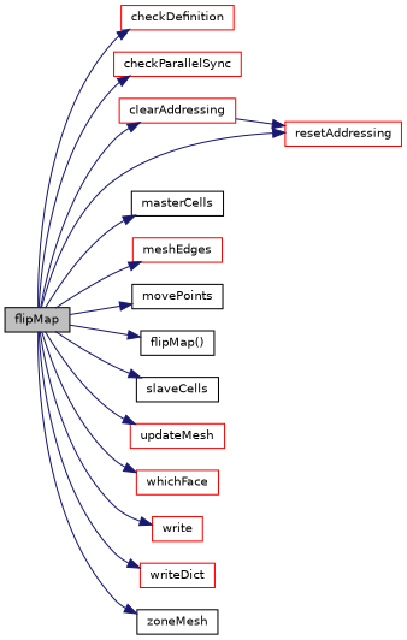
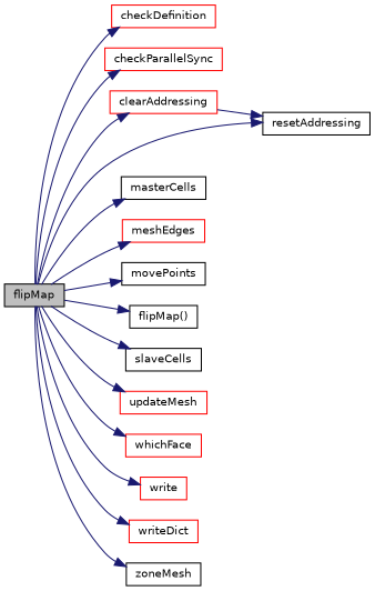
  digraph {
    rankdir=LR
    node [color=red fontname=Helvetica fontsize=10 shape=record]
    edge [color=midnightblue fontname=Helvetica fontsize=10 labelfontname=Helvetica labelfontsize=10 style=solid]
    n1 [color=black fillcolor=grey75 fontcolor=black height=0.2 label=flipMap style=filled width=0.4]
    n2 [height=0.2 label=checkDefinition width=0.4]
    n3 [height=0.2 label=checkParallelSync width=0.4]
    n4 [height=0.2 label=clearAddressing width=0.4]
-   n5 [height=0.2 label=resetAddressing width=0.4]
+   n5 [color=black height=0.2 label=resetAddressing width=0.4]
    n6 [color=black height=0.2 label=masterCells width=0.4]
    n7 [height=0.2 label=meshEdges width=0.4]
    n8 [color=black height=0.2 label=movePoints width=0.4]
    n9 [color=black height=0.2 label="flipMap()" width=0.4]
    n10 [color=black height=0.2 label=slaveCells width=0.4]
    n11 [height=0.2 label=updateMesh width=0.4]
    n12 [height=0.2 label=whichFace width=0.4]
    n13 [height=0.2 label=write width=0.4]
    n14 [height=0.2 label=writeDict width=0.4]
    n15 [color=black height=0.2 label=zoneMesh width=0.4]
    n1 -> n2
    n1 -> n3
    n1 -> n4
    n1 -> n5
    n1 -> n6
    n1 -> n7
    n1 -> n8
    n1 -> n9
    n1 -> n10
    n1 -> n11
    n1 -> n12
    n1 -> n13
    n1 -> n14
    n1 -> n15
    n4 -> n5
  }
